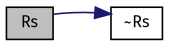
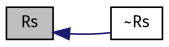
  digraph {
    rankdir=LR
    fontname="Fira Sans"
    node [color=black fontname="Fira Sans" fontsize=10 shape=record]
    n1 [fillcolor=grey75 fontcolor=black height=0.2 label=Rs style=filled width=0.4]
    n2 [height=0.2 label="~Rs" width=0.4]
-   n2 -> n1 [color=midnightblue dir=back fontname="Fira Sans" fontsize=10 labelfontname=Helvetica labelfontsize=10 style=solid]
+   n1 -> n2 [color=midnightblue dir=back fontname="Fira Sans" fontsize=10 labelfontname=Helvetica labelfontsize=10 style=solid]
  }
